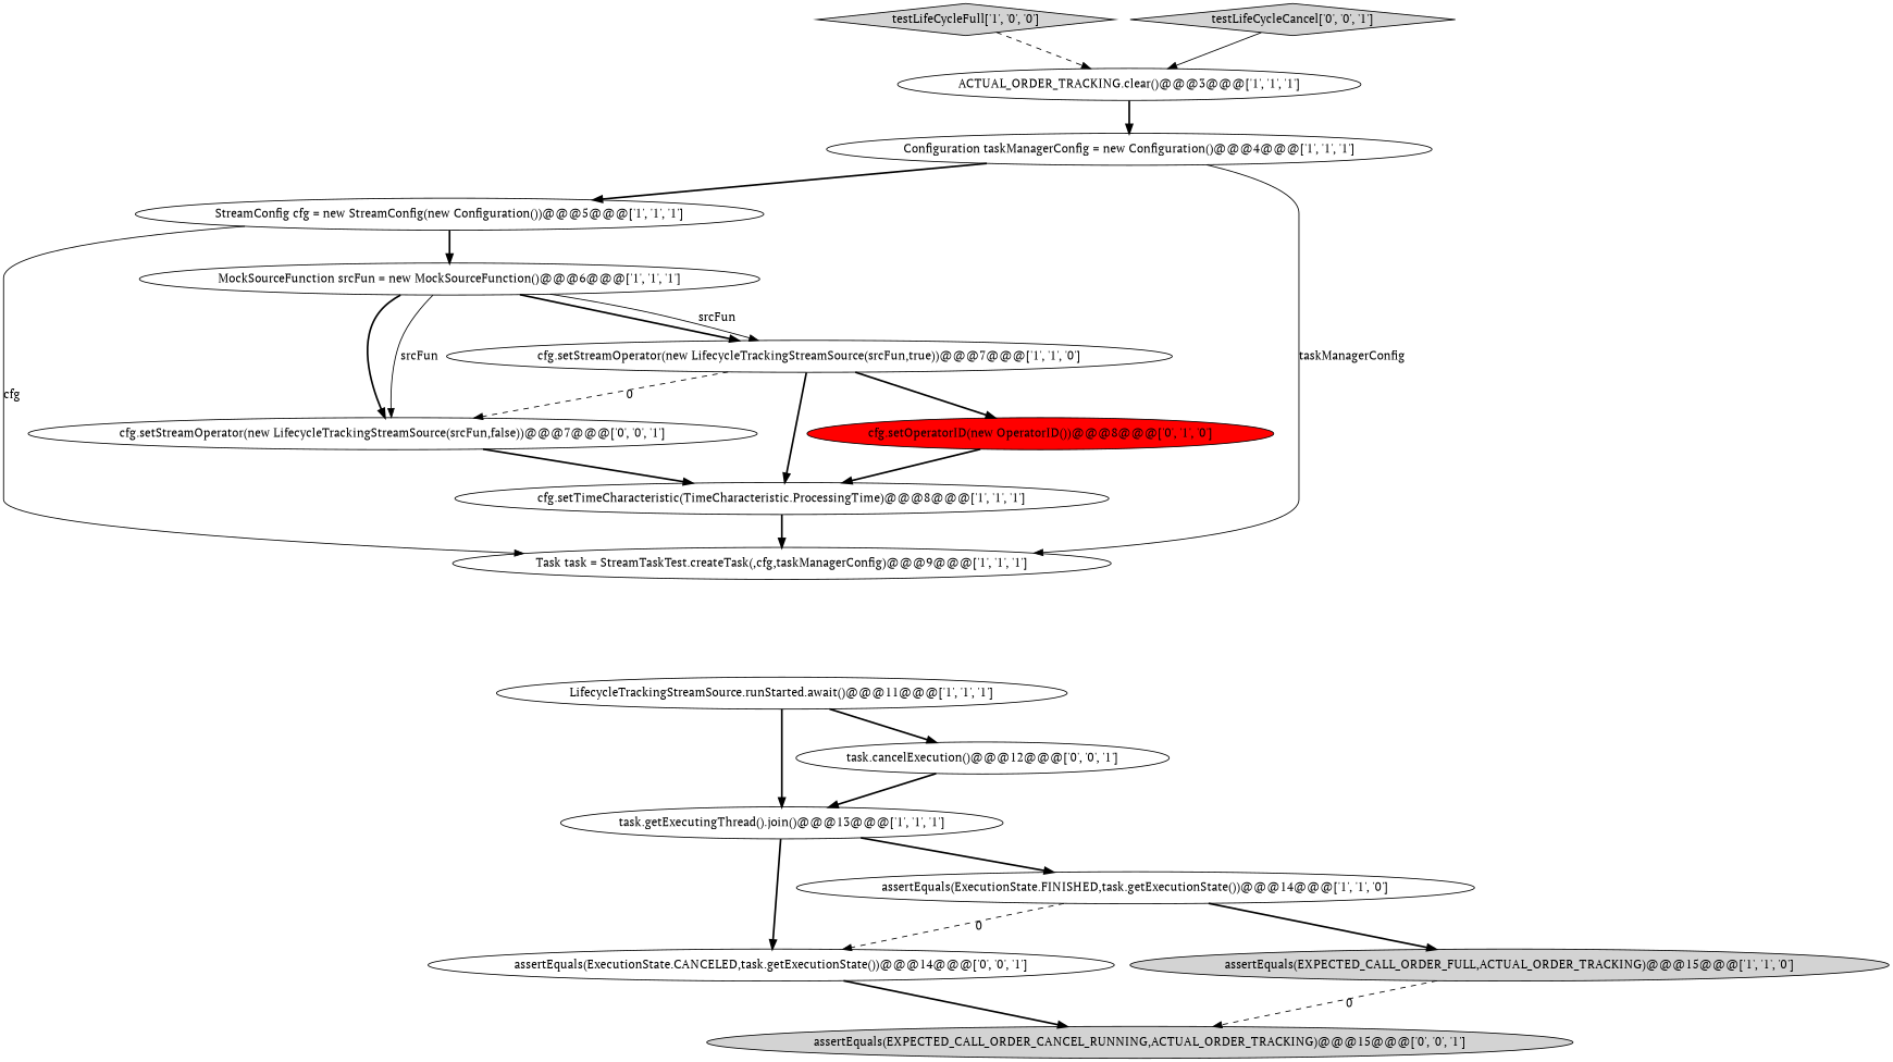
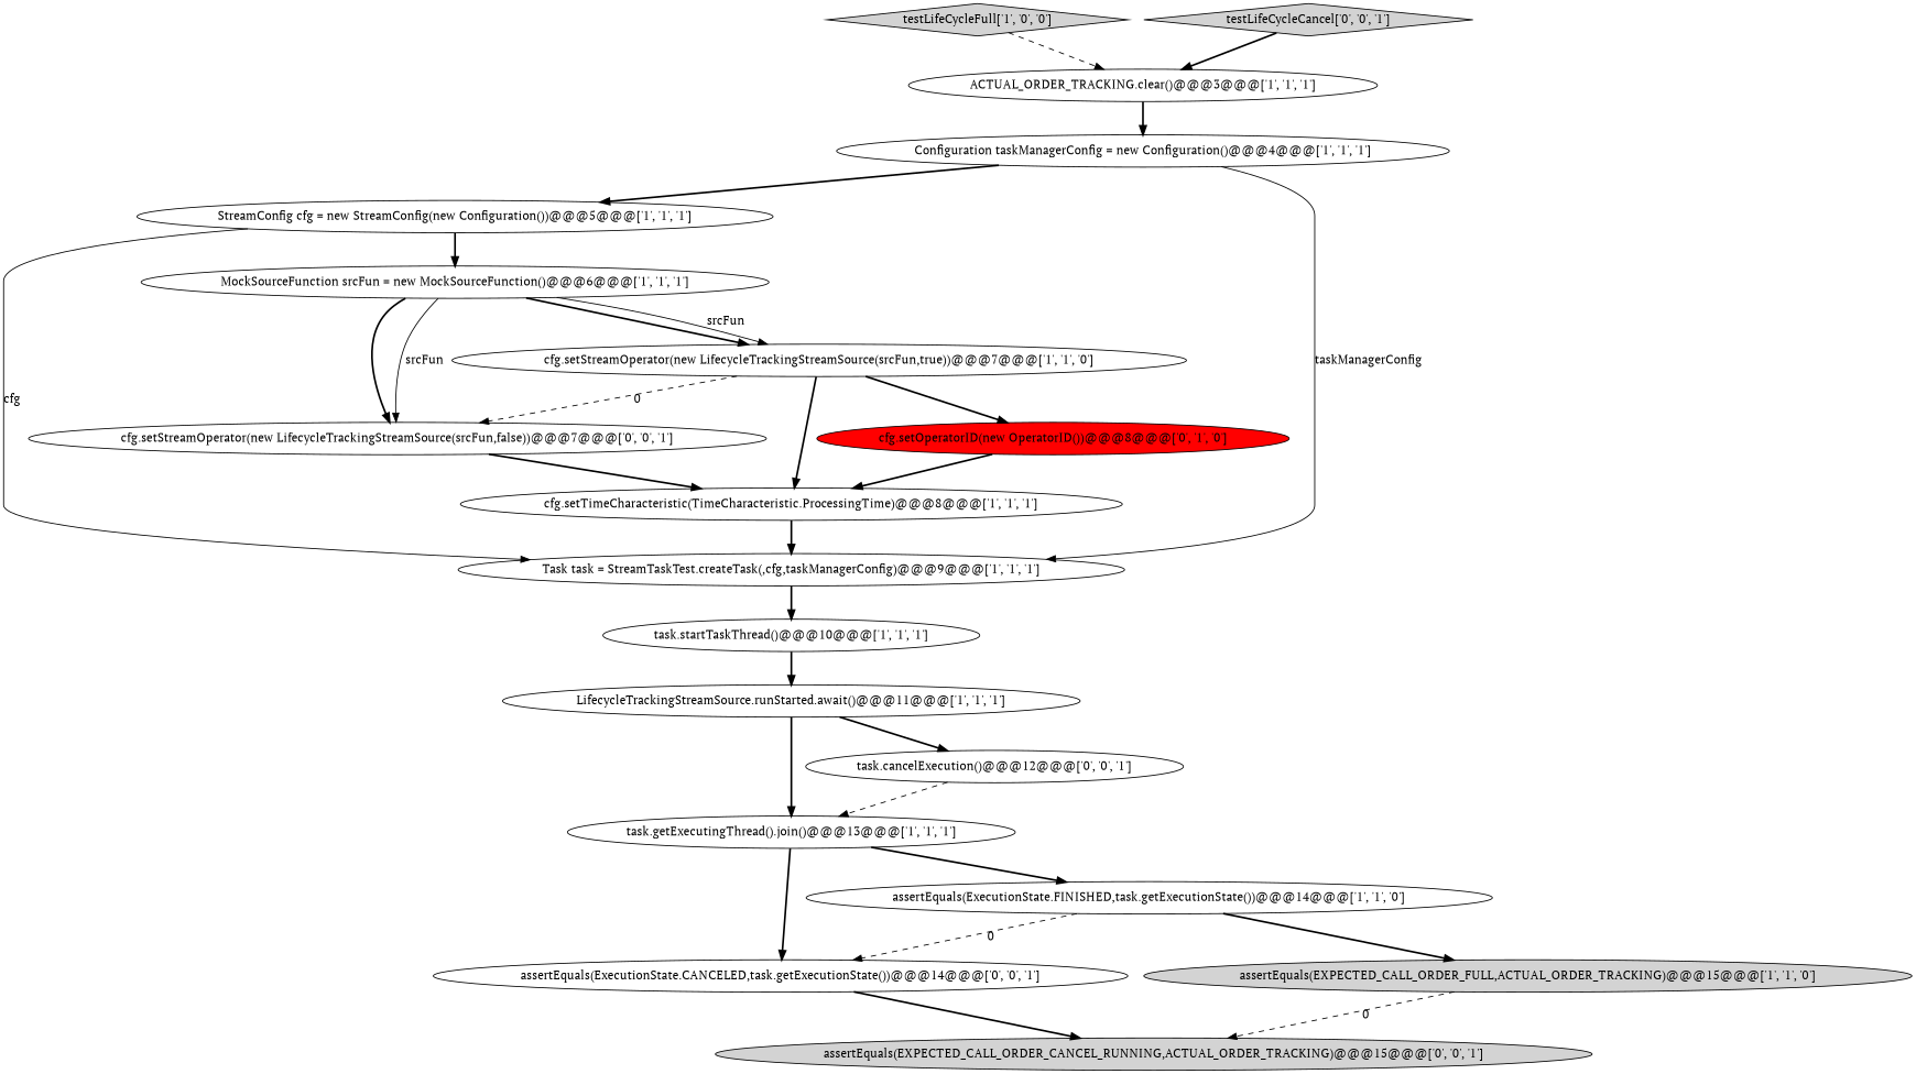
  digraph {
    fontname="PT Serif"
    node [fillcolor=white fontname="PT Serif" shape=ellipse style=filled]
    edge [fontname="PT Serif" style=bold]
    n1 [fillcolor=lightgray label="testLifeCycleFull['1', '0', '0']" shape=diamond]
    n2 [label="ACTUAL_ORDER_TRACKING.clear()@@@3@@@['1', '1', '1']"]
    n3 [label="Configuration taskManagerConfig = new Configuration()@@@4@@@['1', '1', '1']"]
    n4 [label="StreamConfig cfg = new StreamConfig(new Configuration())@@@5@@@['1', '1', '1']"]
    n5 [label="Task task = StreamTaskTest.createTask(,cfg,taskManagerConfig)@@@9@@@['1', '1', '1']"]
    n6 [label="MockSourceFunction srcFun = new MockSourceFunction()@@@6@@@['1', '1', '1']"]
+   n7 [label="task.startTaskThread()@@@10@@@['1', '1', '1']"]
    n8 [label="cfg.setTimeCharacteristic(TimeCharacteristic.ProcessingTime)@@@8@@@['1', '1', '1']"]
    n9 [fillcolor=lightgray label="assertEquals(EXPECTED_CALL_ORDER_CANCEL_RUNNING,ACTUAL_ORDER_TRACKING)@@@15@@@['0', '0', '1']"]
    n10 [label="cfg.setStreamOperator(new LifecycleTrackingStreamSource(srcFun,false))@@@7@@@['0', '0', '1']"]
    n11 [label="cfg.setStreamOperator(new LifecycleTrackingStreamSource(srcFun,true))@@@7@@@['1', '1', '0']"]
    n12 [fillcolor=lightgray label="testLifeCycleCancel['0', '0', '1']" shape=diamond]
    n13 [fillcolor=red label="cfg.setOperatorID(new OperatorID())@@@8@@@['0', '1', '0']"]
    n14 [label="LifecycleTrackingStreamSource.runStarted.await()@@@11@@@['1', '1', '1']"]
    n15 [label="task.getExecutingThread().join()@@@13@@@['1', '1', '1']"]
    n16 [label="assertEquals(ExecutionState.CANCELED,task.getExecutionState())@@@14@@@['0', '0', '1']"]
    n17 [label="assertEquals(ExecutionState.FINISHED,task.getExecutionState())@@@14@@@['1', '1', '0']"]
    n18 [fillcolor=lightgray label="assertEquals(EXPECTED_CALL_ORDER_FULL,ACTUAL_ORDER_TRACKING)@@@15@@@['1', '1', '0']"]
    n19 [label="task.cancelExecution()@@@12@@@['0', '0', '1']"]
    n1 -> n2 [style=dashed]
    n2 -> n3
    n3 -> n4
    n3 -> n5 [label=taskManagerConfig style=solid]
    n4 -> n5 [label=cfg style=solid]
    n4 -> n6
+   n5 -> n7
    n6 -> n10
    n6 -> n10 [label=srcFun style=solid]
    n6 -> n11
    n6 -> n11 [label=srcFun style=solid]
+   n7 -> n14
    n8 -> n5
    n10 -> n8
    n11 -> n8
    n11 -> n10 [label=0 style=dashed]
    n11 -> n13
-   n12 -> n2 [style=solid]
+   n12 -> n2
    n13 -> n8
    n14 -> n15
    n14 -> n19
    n15 -> n16
    n15 -> n17
    n16 -> n9
    n17 -> n16 [label=0 style=dashed]
    n17 -> n18
    n18 -> n9 [label=0 style=dashed]
-   n19 -> n15
+   n19 -> n15 [style=dashed]
  }
